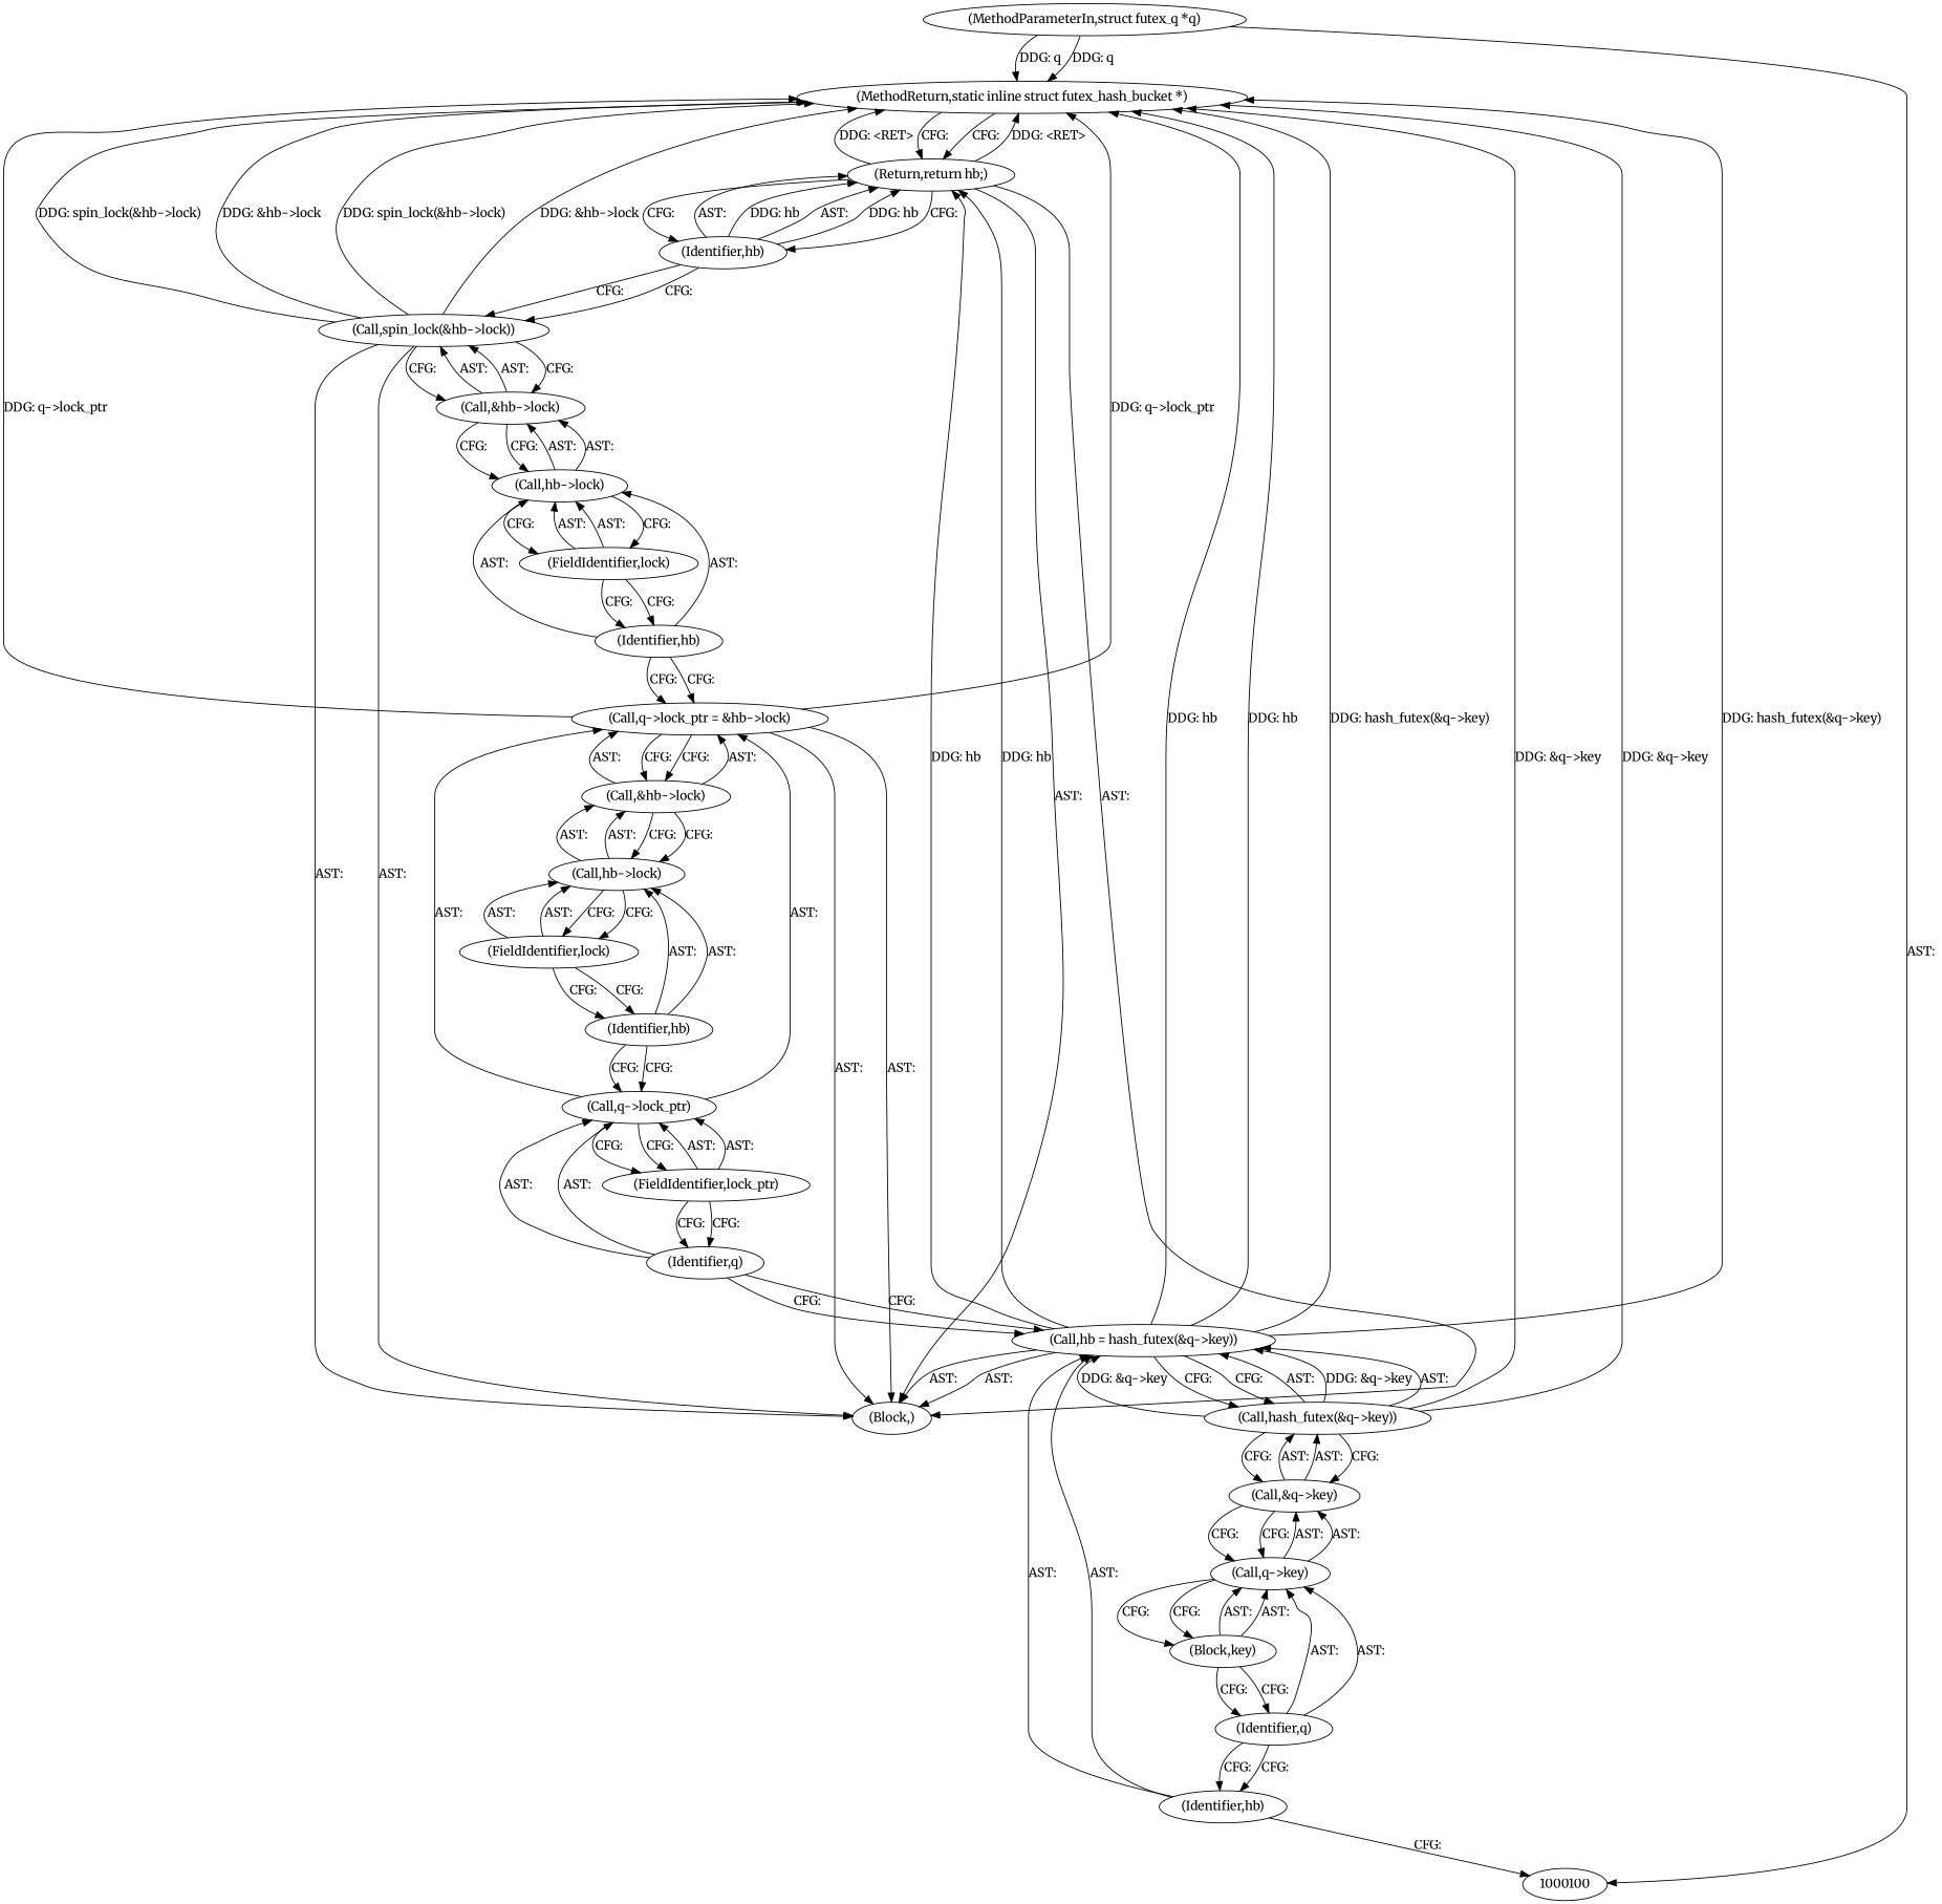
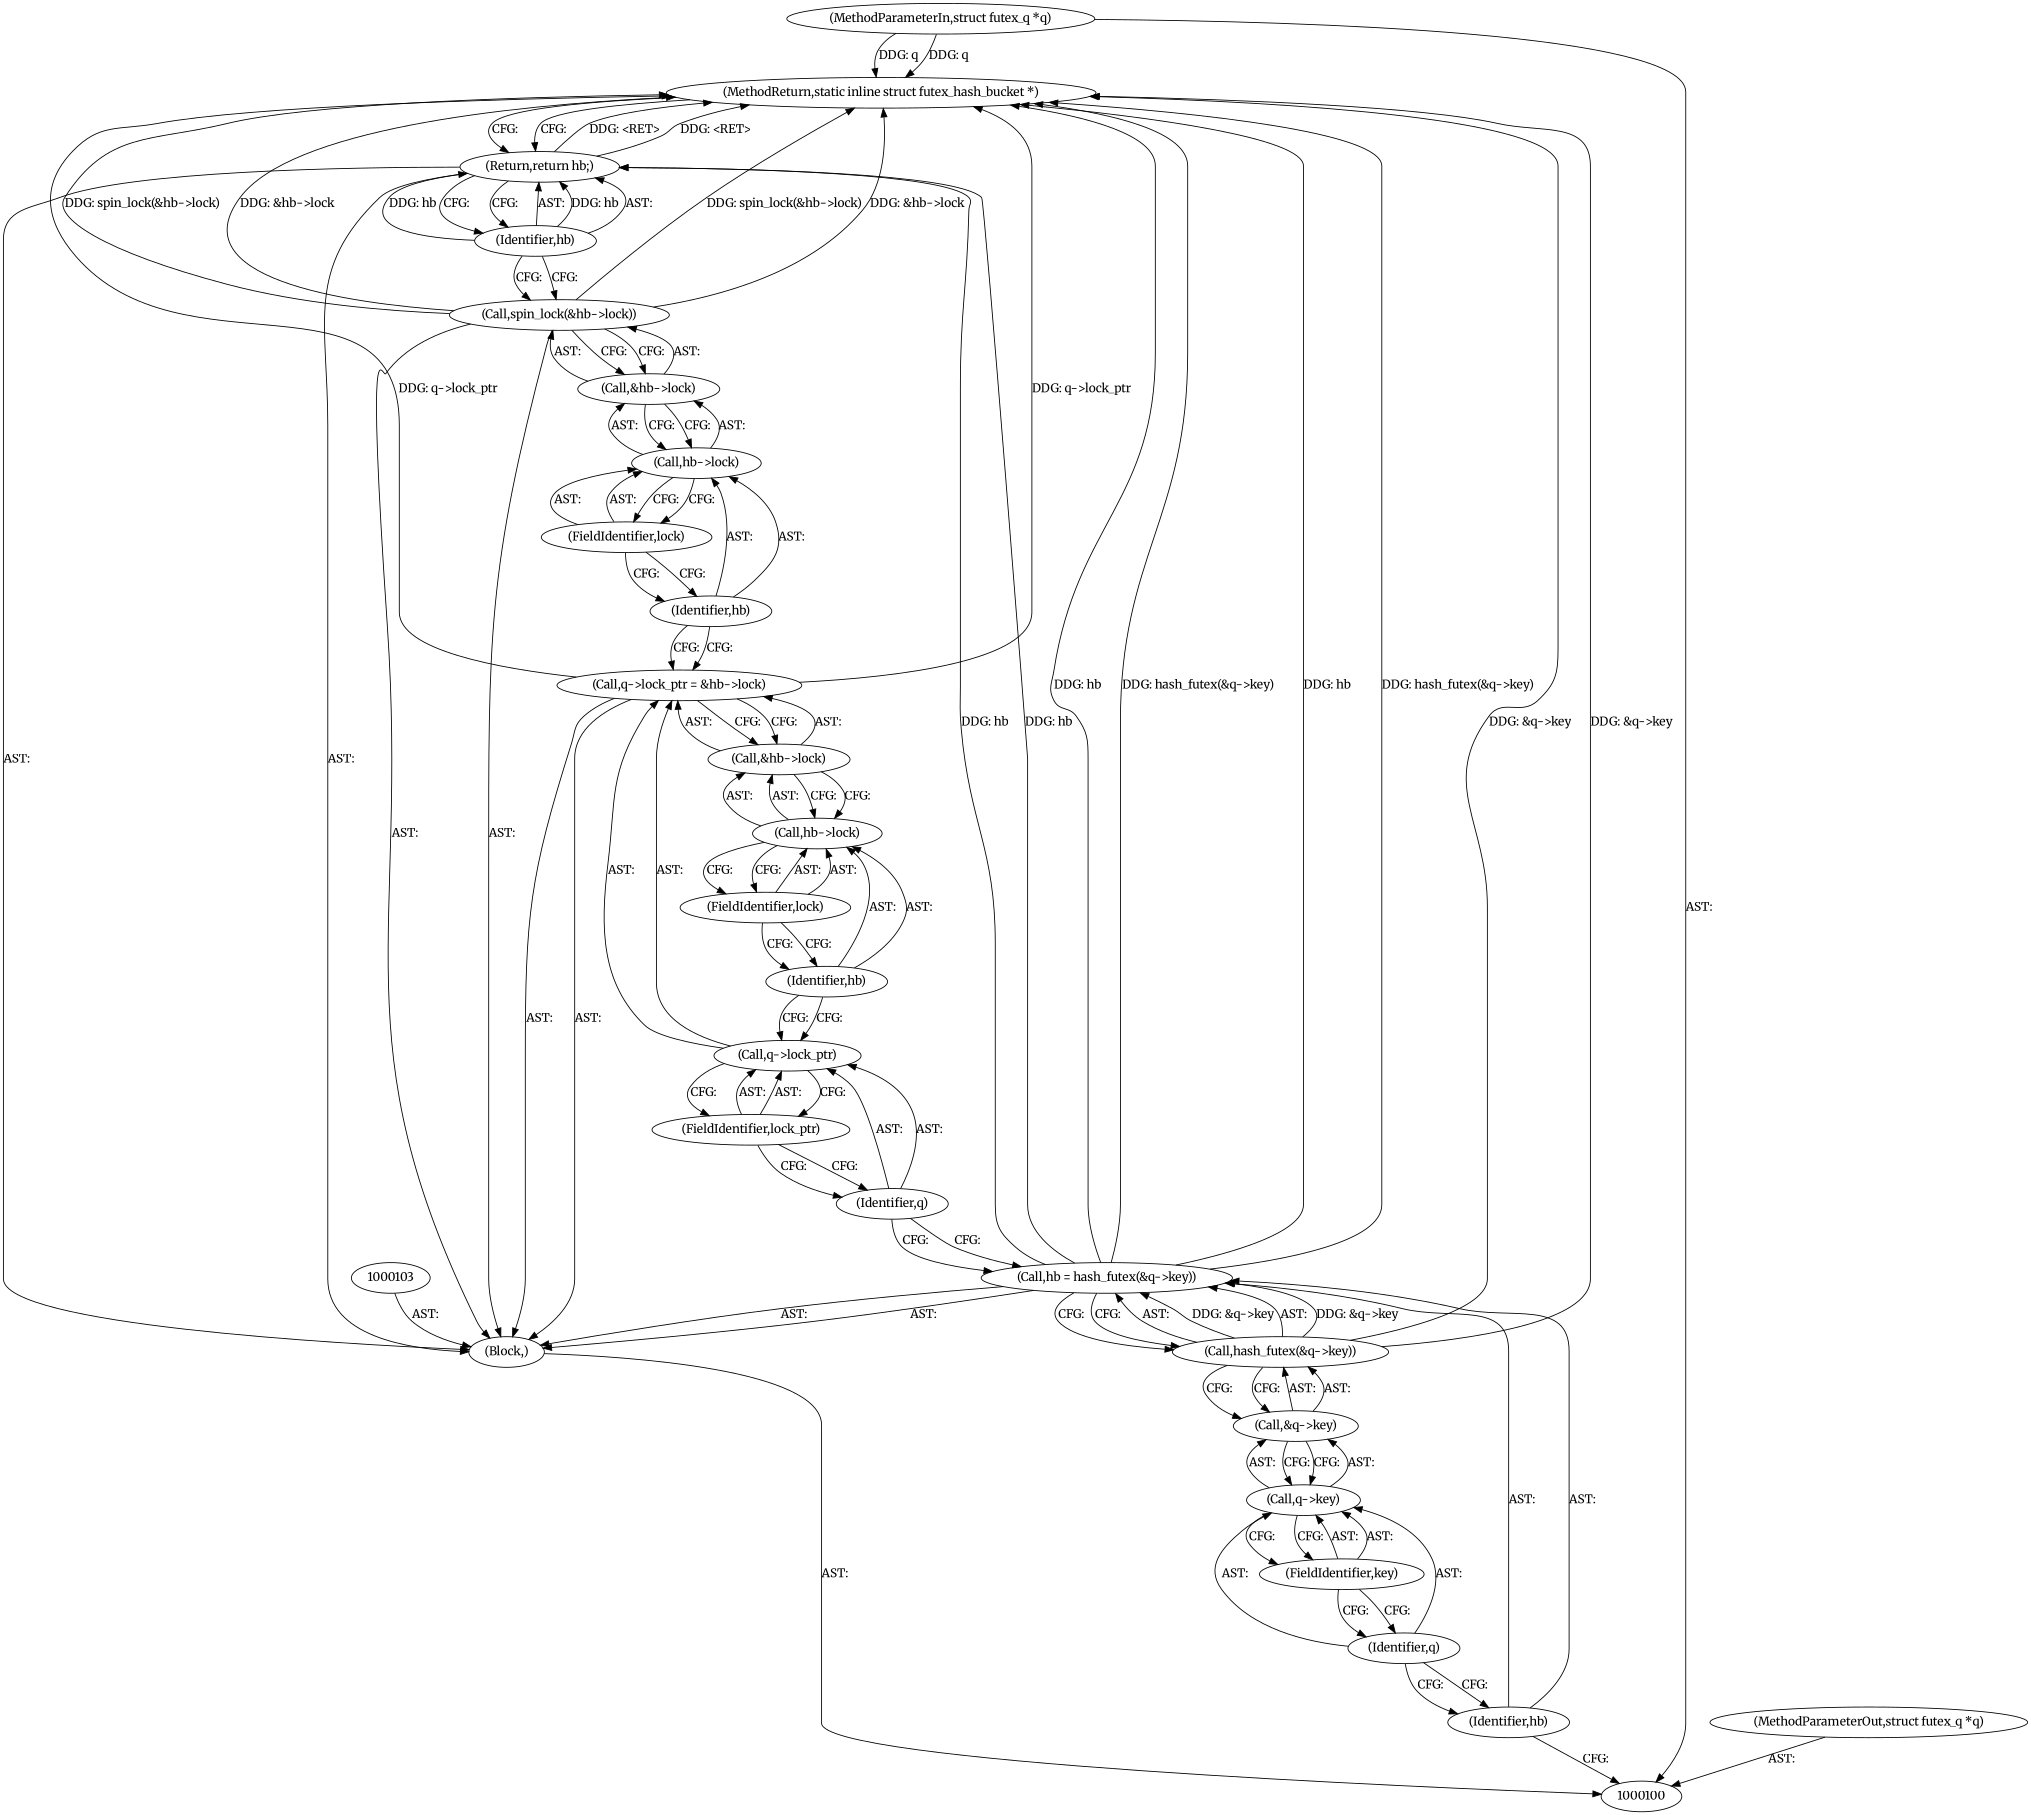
  digraph {
    fontname=Merriweather
    node [fontname=Merriweather]
    edge [fontname=Merriweather]
    n1 [label="(MethodReturn,static inline struct futex_hash_bucket *)"]
    n2 [label="(Return,return hb;)"]
    n3 [label="(Block,)"]
    n4 [label="(Identifier,hb)"]
    n5 [label="(MethodParameterIn,struct futex_q *q)"]
    1000100
+   n7 [label="(MethodParameterOut,struct futex_q *q)"]
    n8 [label="(Call,&q->key)"]
    n9 [label="(Call,q->key)"]
    n10 [label="(Call,hash_futex(&q->key))"]
-   n11 [label="(Block,key)"]
+   n11 [label="(FieldIdentifier,key)"]
    n12 [label="(Call,hb = hash_futex(&q->key))"]
    n13 [label="(Identifier,q)"]
    n14 [label="(Identifier,hb)"]
    n15 [label="(Call,&hb->lock)"]
    n16 [label="(Call,hb->lock)"]
    n17 [label="(Call,q->lock_ptr = &hb->lock)"]
    n18 [label="(FieldIdentifier,lock)"]
    n19 [label="(Identifier,hb)"]
    n20 [label="(Call,q->lock_ptr)"]
    n21 [label="(FieldIdentifier,lock_ptr)"]
    n22 [label="(Identifier,q)"]
    n23 [label="(Call,spin_lock(&hb->lock))"]
    n24 [label="(Call,&hb->lock)"]
    n25 [label="(Call,hb->lock)"]
    n26 [label="(FieldIdentifier,lock)"]
    n27 [label="(Identifier,hb)"]
+   1000103
    n1 -> n2 [label="CFG: "]
    n1 -> n2 [label="CFG: "]
    n2 -> n1 [label="DDG: <RET>"]
    n2 -> n1 [label="DDG: <RET>"]
    n2 -> n3 [label="AST: "]
    n2 -> n3 [label="AST: "]
    n2 -> n4 [label="CFG: "]
    n2 -> n4 [label="CFG: "]
+   n3 -> 1000100 [label="AST: "]
    n4 -> n2 [label="AST: "]
    n4 -> n2 [label="DDG: hb"]
    n4 -> n2 [label="AST: "]
    n4 -> n2 [label="DDG: hb"]
    n4 -> n23 [label="CFG: "]
    n4 -> n23 [label="CFG: "]
    n5 -> n1 [label="DDG: q"]
    n5 -> n1 [label="DDG: q"]
    n5 -> 1000100 [label="AST: "]
+   n7 -> 1000100 [label="AST: "]
    n8 -> n9 [label="CFG: "]
    n8 -> n9 [label="CFG: "]
    n8 -> n10 [label="AST: "]
    n8 -> n10 [label="AST: "]
    n9 -> n8 [label="AST: "]
    n9 -> n8 [label="AST: "]
    n9 -> n11 [label="CFG: "]
    n9 -> n11 [label="CFG: "]
    n10 -> n1 [label="DDG: &q->key"]
    n10 -> n1 [label="DDG: &q->key"]
    n10 -> n8 [label="CFG: "]
    n10 -> n8 [label="CFG: "]
    n10 -> n12 [label="AST: "]
    n10 -> n12 [label="DDG: &q->key"]
    n10 -> n12 [label="AST: "]
    n10 -> n12 [label="DDG: &q->key"]
    n11 -> n9 [label="AST: "]
    n11 -> n9 [label="AST: "]
    n11 -> n13 [label="CFG: "]
    n11 -> n13 [label="CFG: "]
    n12 -> n1 [label="DDG: hb"]
    n12 -> n1 [label="DDG: hash_futex(&q->key)"]
    n12 -> n1 [label="DDG: hb"]
    n12 -> n1 [label="DDG: hash_futex(&q->key)"]
    n12 -> n2 [label="DDG: hb"]
    n12 -> n2 [label="DDG: hb"]
    n12 -> n3 [label="AST: "]
    n12 -> n3 [label="AST: "]
    n12 -> n10 [label="CFG: "]
    n12 -> n10 [label="CFG: "]
    n13 -> n9 [label="AST: "]
    n13 -> n9 [label="AST: "]
    n13 -> n14 [label="CFG: "]
    n13 -> n14 [label="CFG: "]
    n14 -> 1000100 [label="CFG: "]
    n14 -> n12 [label="AST: "]
    n14 -> n12 [label="AST: "]
    n15 -> n16 [label="CFG: "]
    n15 -> n16 [label="CFG: "]
    n15 -> n17 [label="AST: "]
    n15 -> n17 [label="AST: "]
    n16 -> n15 [label="AST: "]
    n16 -> n15 [label="AST: "]
    n16 -> n18 [label="CFG: "]
    n16 -> n18 [label="CFG: "]
    n17 -> n1 [label="DDG: q->lock_ptr"]
    n17 -> n1 [label="DDG: q->lock_ptr"]
    n17 -> n3 [label="AST: "]
    n17 -> n3 [label="AST: "]
    n17 -> n15 [label="CFG: "]
    n17 -> n15 [label="CFG: "]
    n18 -> n16 [label="AST: "]
    n18 -> n16 [label="AST: "]
    n18 -> n19 [label="CFG: "]
    n18 -> n19 [label="CFG: "]
    n19 -> n16 [label="AST: "]
    n19 -> n16 [label="AST: "]
    n19 -> n20 [label="CFG: "]
    n19 -> n20 [label="CFG: "]
    n20 -> n17 [label="AST: "]
    n20 -> n17 [label="AST: "]
    n20 -> n21 [label="CFG: "]
    n20 -> n21 [label="CFG: "]
    n21 -> n20 [label="AST: "]
    n21 -> n20 [label="AST: "]
    n21 -> n22 [label="CFG: "]
    n21 -> n22 [label="CFG: "]
    n22 -> n12 [label="CFG: "]
    n22 -> n12 [label="CFG: "]
    n22 -> n20 [label="AST: "]
    n22 -> n20 [label="AST: "]
    n23 -> n1 [label="DDG: spin_lock(&hb->lock)"]
    n23 -> n1 [label="DDG: &hb->lock"]
    n23 -> n1 [label="DDG: spin_lock(&hb->lock)"]
    n23 -> n1 [label="DDG: &hb->lock"]
    n23 -> n3 [label="AST: "]
    n23 -> n3 [label="AST: "]
    n23 -> n24 [label="CFG: "]
    n23 -> n24 [label="CFG: "]
    n24 -> n23 [label="AST: "]
    n24 -> n23 [label="AST: "]
    n24 -> n25 [label="CFG: "]
    n24 -> n25 [label="CFG: "]
    n25 -> n24 [label="AST: "]
    n25 -> n24 [label="AST: "]
    n25 -> n26 [label="CFG: "]
    n25 -> n26 [label="CFG: "]
    n26 -> n25 [label="AST: "]
    n26 -> n25 [label="AST: "]
    n26 -> n27 [label="CFG: "]
    n26 -> n27 [label="CFG: "]
    n27 -> n17 [label="CFG: "]
    n27 -> n17 [label="CFG: "]
    n27 -> n25 [label="AST: "]
    n27 -> n25 [label="AST: "]
+   1000103 -> n3 [label="AST: "]
  }
